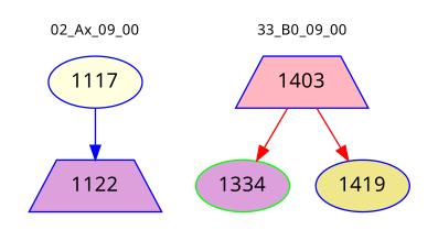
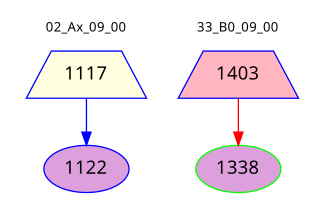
  digraph {
    fontname="Noto Sans"
    node [color=blue fillcolor=plum fontname="Noto Sans" shape=ellipse style=filled]
    edge [color=red fontname="Noto Sans"]
-   n1 [fillcolor=lightyellow label=1117]
-   n2 [label=1122 shape=trapezium]
+   n1 [fillcolor=lightyellow label=1117 shape=trapezium]
+   n2 [label=1122]
    n3 [fillcolor=lightpink label=1403 shape=trapezium]
-   n4 [color=green label=1334]
-   n5 [fillcolor=khaki label=1419]
+   n4 [color=green label=1338]
    subgraph cluster_1 {
      color=white
      fontsize=10
      label="02_Ax_09_00"
      n1
      n2
    }
    subgraph cluster_2 {
      color=white
      fontsize=10
      label="33_B0_09_00"
      n3
      n4
-     n5
    }
    n1 -> n2 [color=blue]
    n3 -> n4
-   n3 -> n5
  }
